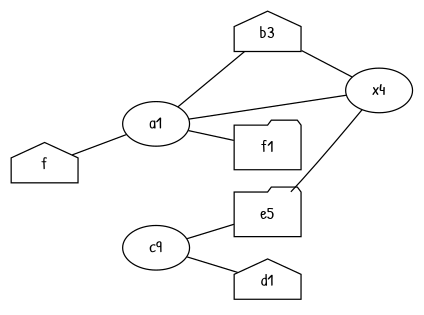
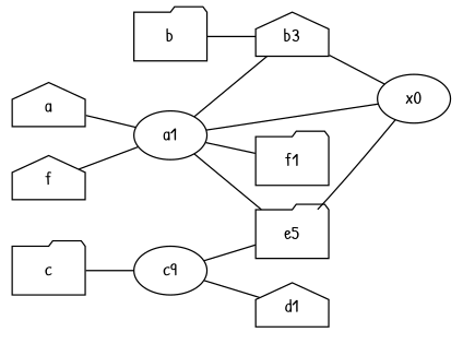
  graph {
    fontname="Patrick Hand"
    rankdir=LR
    node [fontname="Patrick Hand" labelfontsize=50 shape=house]
    edge [fontname="Patrick Hand"]
    n1 [label=b3]
-   x0 [shape=ellipse label=x4]
+   b [shape=folder]
+   x0 [shape=ellipse]
    n4 [label=e5 shape=folder]
    n5 [label=c9 shape=ellipse]
    d1
+   a
    a1 [shape=ellipse]
    f1 [shape=folder]
+   c [shape=folder]
    f
    n1 -- x0
+   b -- n1
    n4 -- x0
    n5 -- n4
    n5 -- d1
+   a -- a1
    a1 -- n1
    a1 -- x0
+   a1 -- n4
    a1 -- f1
+   c -- n5
    f -- a1
  }
